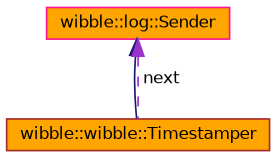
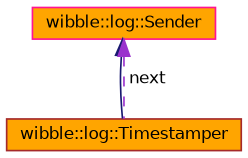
  digraph {
    node [fillcolor=orange fontname=Helvetica fontsize=10 shape=record style=filled]
    edge [dir=back fontname=Helvetica fontsize=10 labelfontname=Helvetica labelfontsize=10]
-   n1 [color=brown fontcolor=black height=0.2 label="wibble::wibble::Timestamper" width=0.4]
+   n1 [color=brown fontcolor=black height=0.2 label="wibble::log::Timestamper" width=0.4]
    n2 [color=deeppink height=0.2 label="wibble::log::Sender" width=0.4]
    n2 -> n1 [color=midnightblue style=solid]
    n2 -> n1 [color=darkorchid3 label=" next" style=dashed]
  }
